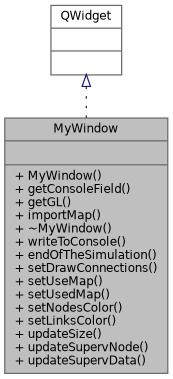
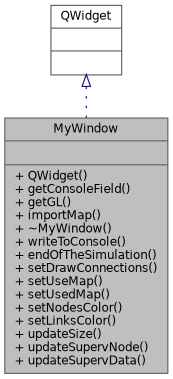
  digraph {
    node [color=gray40 fontname=Helvetica fontsize=10 shape=record style=filled]
-   n1 [fillcolor=grey75 fontcolor=black height=0.2 label="{MyWindow\n||+ MyWindow()\l+ getConsoleField()\l+ getGL()\l+ importMap()\l+ ~MyWindow()\l+ writeToConsole()\l+ endOfTheSimulation()\l+ setDrawConnections()\l+ setUseMap()\l+ setUsedMap()\l+ setNodesColor()\l+ setLinksColor()\l+ updateSize()\l+ updateSupervNode()\l+ updateSupervData()\l}" width=0.4]
+   n1 [fillcolor=grey75 fontcolor=black height=0.2 label="{MyWindow\n||+ QWidget()\l+ getConsoleField()\l+ getGL()\l+ importMap()\l+ ~MyWindow()\l+ writeToConsole()\l+ endOfTheSimulation()\l+ setDrawConnections()\l+ setUseMap()\l+ setUsedMap()\l+ setNodesColor()\l+ setLinksColor()\l+ updateSize()\l+ updateSupervNode()\l+ updateSupervData()\l}" width=0.4]
    n2 [fillcolor=white height=0.2 label="{QWidget\n||}" width=0.4]
    n2 -> n1 [arrowtail=onormal color=midnightblue dir=back fontname=Helvetica fontsize=10 labelfontname=Helvetica labelfontsize=10 style=dotted]
  }
